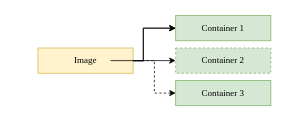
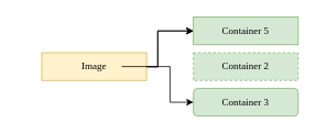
  <mxCell id="0" />
  <mxCell id="1" parent="0" />
  <mxCell id="2" value="" style="group" parent="1" vertex="1" connectable="0"><mxGeometry x="20" y="20" width="340" height="120" as="geometry" /></mxCell>
  <mxCell id="3" value="" style="group" parent="2" vertex="1" connectable="0"><mxGeometry width="340" height="120" as="geometry" /></mxCell>
  <mxCell id="4" style="edgeStyle=orthogonalEdgeStyle;rounded=0;orthogonalLoop=1;jettySize=auto;html=1;entryX=0;entryY=0.5;entryDx=0;entryDy=0;fontFamily=Tahoma;" parent="3" target="6" edge="1"><mxGeometry relative="1" as="geometry"><mxPoint x="126.667" y="60" as="sourcePoint" /></mxGeometry></mxCell>
  <mxCell id="5" value="Image" style="rounded=0;whiteSpace=wrap;html=1;fontFamily=Tahoma;fillColor=#fff2cc;strokeColor=#d6b656;" parent="3" vertex="1"><mxGeometry x="30" y="43.2" width="126.667" height="33.6" as="geometry" /></mxCell>
- <mxCell id="6" value="Container 1" style="rounded=0;whiteSpace=wrap;html=1;fontFamily=Tahoma;fillColor=#d5e8d4;strokeColor=#82b366;" parent="3" vertex="1"><mxGeometry x="213.333" width="126.667" height="33.6" as="geometry" /></mxCell>
+ <mxCell id="6" value="Container 5" style="rounded=0;whiteSpace=wrap;html=1;fontFamily=Tahoma;fillColor=#d5e8d4;strokeColor=#82b366;" parent="3" vertex="1"><mxGeometry x="213.333" width="126.667" height="33.6" as="geometry" /></mxCell>
  <mxCell id="7" value="Container 2" style="rounded=0;whiteSpace=wrap;html=1;fontFamily=Tahoma;fillColor=#d5e8d4;strokeColor=#82b366;dashed=1;" parent="3" vertex="1"><mxGeometry x="213.333" y="43.2" width="126.667" height="33.6" as="geometry" /></mxCell>
- <mxCell id="8" style="edgeStyle=orthogonalEdgeStyle;rounded=0;orthogonalLoop=1;jettySize=auto;html=1;fontFamily=Tahoma;" parent="3" source="5" target="7" edge="1"><mxGeometry relative="1" as="geometry" /></mxCell>
- <mxCell id="9" value="Container 3" style="rounded=0;whiteSpace=wrap;html=1;fontFamily=Tahoma;fillColor=#d5e8d4;strokeColor=#82b366;" parent="3" vertex="1"><mxGeometry x="213.333" y="86.4" width="126.667" height="33.6" as="geometry" /></mxCell>
- <mxCell id="10" style="edgeStyle=orthogonalEdgeStyle;rounded=0;orthogonalLoop=1;jettySize=auto;html=1;entryX=0;entryY=0.5;entryDx=0;entryDy=0;fontFamily=Tahoma;dashed=1;" parent="3" source="5" target="9" edge="1"><mxGeometry relative="1" as="geometry" /></mxCell>
+ <mxCell id="9" value="Container 3" style="whiteSpace=wrap;html=1;fontFamily=Tahoma;fillColor=#d5e8d4;strokeColor=#82b366;rounded=1;" parent="3" vertex="1"><mxGeometry x="213.333" y="86.4" width="126.667" height="33.6" as="geometry" /></mxCell>
+ <mxCell id="10" style="edgeStyle=orthogonalEdgeStyle;rounded=0;orthogonalLoop=1;jettySize=auto;html=1;entryX=0;entryY=0.5;entryDx=0;entryDy=0;fontFamily=Tahoma;" parent="3" source="5" target="9" edge="1"><mxGeometry relative="1" as="geometry" /></mxCell>
  <mxCell id="11" style="edgeStyle=orthogonalEdgeStyle;rounded=0;orthogonalLoop=1;jettySize=auto;html=1;entryX=0;entryY=0.5;entryDx=0;entryDy=0;fontFamily=Tahoma;" parent="3" target="6" edge="1"><mxGeometry relative="1" as="geometry"><mxPoint x="126.667" y="60" as="sourcePoint" /><mxPoint x="213.333" y="16.8" as="targetPoint" /><Array as="points"><mxPoint x="170" y="60" /><mxPoint x="170" y="16.8" /></Array></mxGeometry></mxCell>
